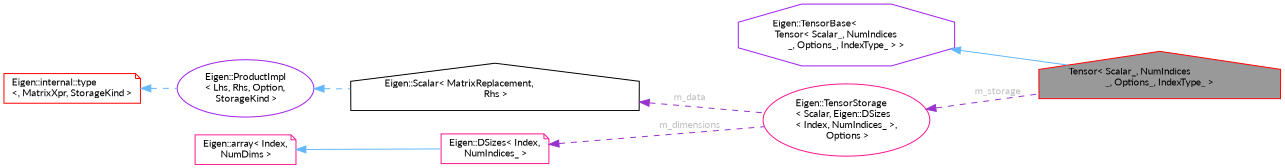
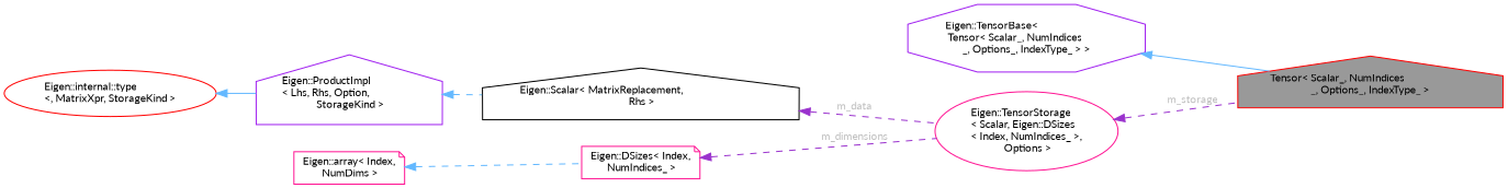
  digraph {
    fontname=Lato
    rankdir=LR
    node [color=deeppink fillcolor=white fontname=Lato fontsize=10 shape=ellipse style=filled]
    edge [color=steelblue1 dir=back fontname=Lato fontsize=10 labelfontname=Helvetica labelfontsize=10 style=dashed]
    n1 [color=red fillcolor=grey60 fontcolor=black height=0.2 label="Tensor\< Scalar_, NumIndices\l_, Options_, IndexType_ \>" shape=house width=0.4]
    n2 [color=purple height=0.2 label="Eigen::TensorBase\<\l Tensor\< Scalar_, NumIndices\l_, Options_, IndexType_ \> \>" shape=octagon width=0.4]
    n3 [height=0.2 label="Eigen::TensorStorage\l\< Scalar, Eigen::DSizes\l\< Index, NumIndices_ \>,\l Options \>" width=0.4]
    n4 [color=black height=0.2 label="Eigen::Scalar\< MatrixReplacement,\l Rhs \>" shape=house width=0.4]
-   n5 [color=purple height=0.2 label="Eigen::ProductImpl\l\< Lhs, Rhs, Option,\l StorageKind \>" width=0.4]
-   n6 [color=red height=0.2 label="Eigen::internal::type\l\<, MatrixXpr, StorageKind \>" shape=note width=0.4]
+   n5 [color=purple height=0.2 label="Eigen::ProductImpl\l\< Lhs, Rhs, Option,\l StorageKind \>" shape=house width=0.4]
+   n6 [color=red height=0.2 label="Eigen::internal::type\l\<, MatrixXpr, StorageKind \>" width=0.4]
    n7 [height=0.2 label="Eigen::DSizes\< Index,\l NumIndices_ \>" shape=note width=0.4]
    n8 [height=0.2 label="Eigen::array\< Index,\l NumDims \>" shape=note width=0.4]
    n2 -> n1 [style=solid]
    n3 -> n1 [color=darkorchid3 fontcolor=grey label=" m_storage"]
    n4 -> n3 [color=darkorchid3 fontcolor=grey label=" m_data"]
    n5 -> n4
-   n6 -> n5
+   n6 -> n5 [style=solid]
    n7 -> n3 [color=darkorchid3 fontcolor=grey label=" m_dimensions"]
-   n8 -> n7 [style=solid]
+   n8 -> n7
  }
